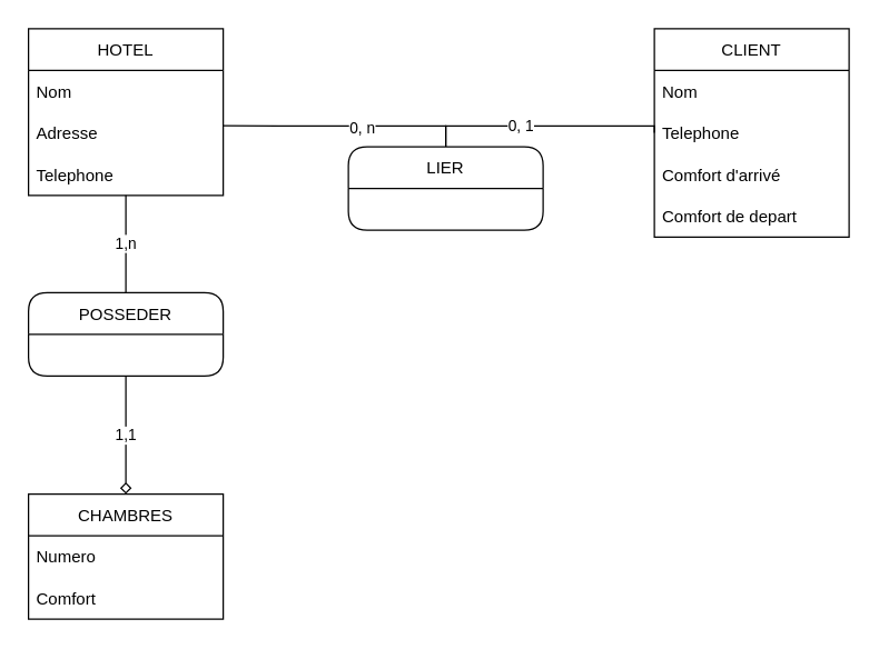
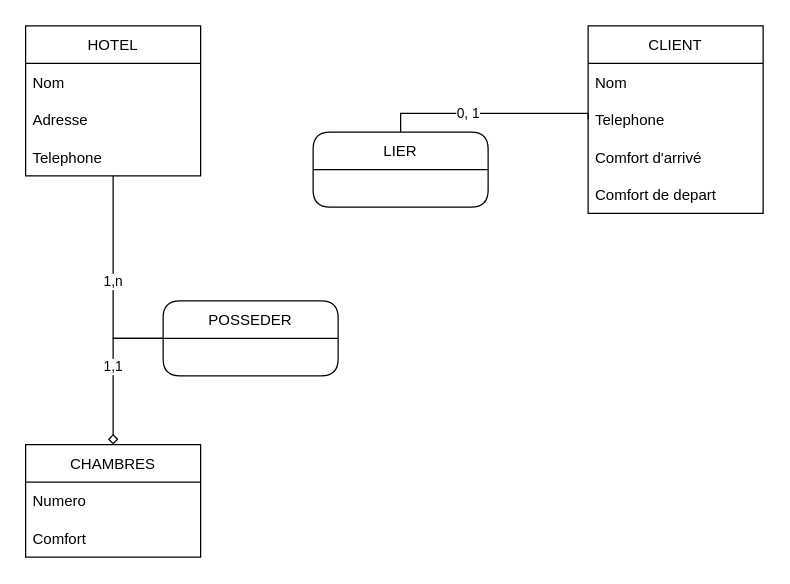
  <mxCell id="0" />
  <mxCell id="1" parent="0" />
  <mxCell id="2" value="HOTEL" style="swimlane;fontStyle=0;childLayout=stackLayout;horizontal=1;startSize=30;horizontalStack=0;resizeParent=1;resizeParentMax=0;resizeLast=0;collapsible=1;marginBottom=0;" parent="1" vertex="1"><mxGeometry x="20" y="20" width="140" height="120" as="geometry" /></mxCell>
  <mxCell id="3" value="Nom" style="text;strokeColor=none;fillColor=none;align=left;verticalAlign=middle;spacingLeft=4;spacingRight=4;overflow=hidden;points=[[0,0.5],[1,0.5]];portConstraint=eastwest;rotatable=0;" parent="2" vertex="1"><mxGeometry y="30" width="140" height="30" as="geometry" /></mxCell>
  <mxCell id="4" value="Adresse" style="text;strokeColor=none;fillColor=none;align=left;verticalAlign=middle;spacingLeft=4;spacingRight=4;overflow=hidden;points=[[0,0.5],[1,0.5]];portConstraint=eastwest;rotatable=0;" parent="2" vertex="1"><mxGeometry y="60" width="140" height="30" as="geometry" /></mxCell>
  <mxCell id="5" value="Telephone" style="text;strokeColor=none;fillColor=none;align=left;verticalAlign=middle;spacingLeft=4;spacingRight=4;overflow=hidden;points=[[0,0.5],[1,0.5]];portConstraint=eastwest;rotatable=0;" parent="2" vertex="1"><mxGeometry y="90" width="140" height="30" as="geometry" /></mxCell>
  <mxCell id="6" value="CLIENT" style="swimlane;fontStyle=0;childLayout=stackLayout;horizontal=1;startSize=30;horizontalStack=0;resizeParent=1;resizeParentMax=0;resizeLast=0;collapsible=1;marginBottom=0;" parent="1" vertex="1"><mxGeometry x="470" y="20" width="140" height="150" as="geometry" /></mxCell>
  <mxCell id="7" value="Nom" style="text;strokeColor=none;fillColor=none;align=left;verticalAlign=middle;spacingLeft=4;spacingRight=4;overflow=hidden;points=[[0,0.5],[1,0.5]];portConstraint=eastwest;rotatable=0;" parent="6" vertex="1"><mxGeometry y="30" width="140" height="30" as="geometry" /></mxCell>
  <mxCell id="8" value="Telephone" style="text;strokeColor=none;fillColor=none;align=left;verticalAlign=middle;spacingLeft=4;spacingRight=4;overflow=hidden;points=[[0,0.5],[1,0.5]];portConstraint=eastwest;rotatable=0;" parent="6" vertex="1"><mxGeometry y="60" width="140" height="30" as="geometry" /></mxCell>
  <mxCell id="9" value="Comfort d'arrivé" style="text;strokeColor=none;fillColor=none;align=left;verticalAlign=middle;spacingLeft=4;spacingRight=4;overflow=hidden;points=[[0,0.5],[1,0.5]];portConstraint=eastwest;rotatable=0;" parent="6" vertex="1"><mxGeometry y="90" width="140" height="30" as="geometry" /></mxCell>
  <mxCell id="10" value="Comfort de depart" style="text;strokeColor=none;fillColor=none;align=left;verticalAlign=middle;spacingLeft=4;spacingRight=4;overflow=hidden;points=[[0,0.5],[1,0.5]];portConstraint=eastwest;rotatable=0;" parent="6" vertex="1"><mxGeometry y="120" width="140" height="30" as="geometry" /></mxCell>
  <mxCell id="11" value="CHAMBRES" style="swimlane;fontStyle=0;childLayout=stackLayout;horizontal=1;startSize=30;horizontalStack=0;resizeParent=1;resizeParentMax=0;resizeLast=0;collapsible=1;marginBottom=0;" parent="1" vertex="1"><mxGeometry x="20" y="355" width="140" height="90" as="geometry" /></mxCell>
  <mxCell id="12" value="Numero" style="text;strokeColor=none;fillColor=none;align=left;verticalAlign=middle;spacingLeft=4;spacingRight=4;overflow=hidden;points=[[0,0.5],[1,0.5]];portConstraint=eastwest;rotatable=0;" parent="11" vertex="1"><mxGeometry y="30" width="140" height="30" as="geometry" /></mxCell>
  <mxCell id="13" value="Comfort" style="text;strokeColor=none;fillColor=none;align=left;verticalAlign=middle;spacingLeft=4;spacingRight=4;overflow=hidden;points=[[0,0.5],[1,0.5]];portConstraint=eastwest;rotatable=0;" parent="11" vertex="1"><mxGeometry y="60" width="140" height="30" as="geometry" /></mxCell>
- <mxCell id="14" style="edgeStyle=orthogonalEdgeStyle;rounded=0;orthogonalLoop=1;jettySize=auto;html=1;endArrow=none;endFill=0;entryX=1;entryY=0.333;entryDx=0;entryDy=0;entryPerimeter=0;" parent="1" source="18" target="4" edge="1"><mxGeometry relative="1" as="geometry"><mxPoint x="170" y="90" as="targetPoint" /><Array as="points"><mxPoint x="200" y="90" /><mxPoint x="200" y="90" /></Array></mxGeometry></mxCell>
- <mxCell id="15" value="0, n" style="edgeLabel;html=1;align=center;verticalAlign=middle;resizable=0;points=[];" parent="14" vertex="1" connectable="0"><mxGeometry x="-0.133" y="1" relative="1" as="geometry"><mxPoint as="offset" /></mxGeometry></mxCell>
  <mxCell id="16" value="" style="edgeStyle=orthogonalEdgeStyle;rounded=0;orthogonalLoop=1;jettySize=auto;html=1;endArrow=none;endFill=0;entryX=0;entryY=0.5;entryDx=0;entryDy=0;" parent="1" source="18" target="8" edge="1"><mxGeometry relative="1" as="geometry"><Array as="points"><mxPoint x="470" y="90" /></Array></mxGeometry></mxCell>
  <mxCell id="17" value="0, 1" style="edgeLabel;html=1;align=center;verticalAlign=middle;resizable=0;points=[];" parent="16" vertex="1" connectable="0"><mxGeometry x="-0.205" y="1" relative="1" as="geometry"><mxPoint as="offset" /></mxGeometry></mxCell>
  <mxCell id="18" value="LIER" style="swimlane;fontStyle=0;childLayout=stackLayout;horizontal=1;startSize=30;horizontalStack=0;resizeParent=1;resizeParentMax=0;resizeLast=0;collapsible=1;marginBottom=0;rounded=1;" parent="1" vertex="1"><mxGeometry x="250" y="105" width="140" height="60" as="geometry"><mxRectangle x="290" y="200" width="70" height="30" as="alternateBounds" /></mxGeometry></mxCell>
  <mxCell id="19" value="1,n" style="edgeStyle=orthogonalEdgeStyle;rounded=0;orthogonalLoop=1;jettySize=auto;html=1;endArrow=none;endFill=0;entryX=0.5;entryY=1;entryDx=0;entryDy=0;entryPerimeter=0;" parent="1" source="21" target="5" edge="1"><mxGeometry relative="1" as="geometry"><mxPoint x="90" y="150" as="targetPoint" /><Array as="points"><mxPoint x="90" y="180" /><mxPoint x="90" y="180" /></Array></mxGeometry></mxCell>
  <mxCell id="20" value="1,1" style="edgeStyle=orthogonalEdgeStyle;rounded=0;orthogonalLoop=1;jettySize=auto;html=1;endArrow=diamond;endFill=0;entryX=0.5;entryY=0;entryDx=0;entryDy=0;" parent="1" source="21" target="11" edge="1"><mxGeometry relative="1" as="geometry"><mxPoint x="90" y="280" as="targetPoint" /><Array as="points"><mxPoint x="90" y="310" /><mxPoint x="90" y="310" /></Array></mxGeometry></mxCell>
- <mxCell id="21" value="POSSEDER" style="swimlane;fontStyle=0;childLayout=stackLayout;horizontal=1;startSize=30;horizontalStack=0;resizeParent=1;resizeParentMax=0;resizeLast=0;collapsible=1;marginBottom=0;rounded=1;" parent="1" vertex="1"><mxGeometry x="20" y="210" width="140" height="60" as="geometry"><mxRectangle x="290" y="200" width="70" height="30" as="alternateBounds" /></mxGeometry></mxCell>
+ <mxCell id="21" value="POSSEDER" style="swimlane;fontStyle=0;childLayout=stackLayout;horizontal=1;startSize=30;horizontalStack=0;resizeParent=1;resizeParentMax=0;resizeLast=0;collapsible=1;marginBottom=0;rounded=1;" parent="1" vertex="1"><mxGeometry x="130" y="240" width="140" height="60" as="geometry"><mxRectangle x="290" y="200" width="70" height="30" as="alternateBounds" /></mxGeometry></mxCell>
